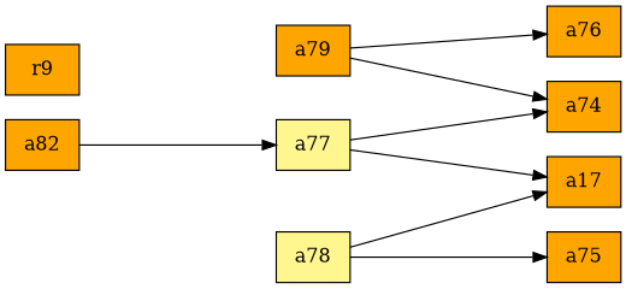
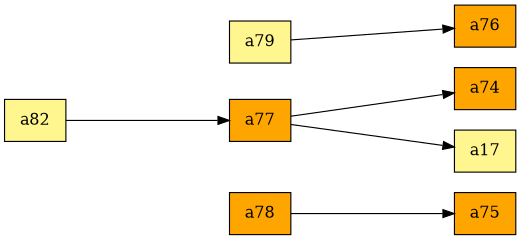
  digraph {
    rankdir=LR
    ranksep=2.0
    node [fillcolor=orange shape=record style=filled]
-   n1 [label="{a82}"]
-   n2 [fillcolor=khaki1 label="{a77}"]
-   n3 [label="{a79}"]
+   n1 [fillcolor=khaki1 label="{a82}"]
+   n2 [label="{a77}"]
+   n3 [fillcolor=khaki1 label="{a79}"]
    n4 [label="{a74}"]
    n5 [label="{a76}"]
-   n6 [fillcolor=khaki1 label="{a78}"]
+   n6 [label="{a78}"]
    n7 [label="{a75}"]
-   n8 [label="{a17}"]
-   n9 [label="{r9}"]
+   n8 [fillcolor=khaki1 label="{a17}"]
    n1 -> n2
    n2 -> n4
    n2 -> n8
-   n3 -> n4
    n3 -> n5
    n6 -> n7
-   n6 -> n8
  }
